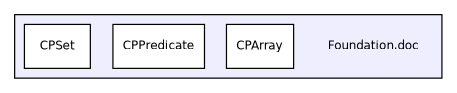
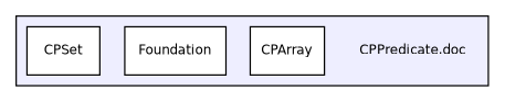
  digraph {
    compound=true
    node [fontname=Helvetica fontsize=10 shape=box color=black fillcolor=white style=filled]
-   n1 [label="Foundation.doc" shape=plaintext color="" fillcolor="" style=""]
+   n1 [label="CPPredicate.doc" shape=plaintext color="" fillcolor="" style=""]
    n2 [label=CPArray]
-   n3 [label=CPPredicate]
+   n3 [label=Foundation]
    n4 [label=CPSet]
    subgraph cluster_1 {
      bgcolor="#eeeeff"
      pencolor=black
      n1
      n2
      n3
      n4
    }
  }
